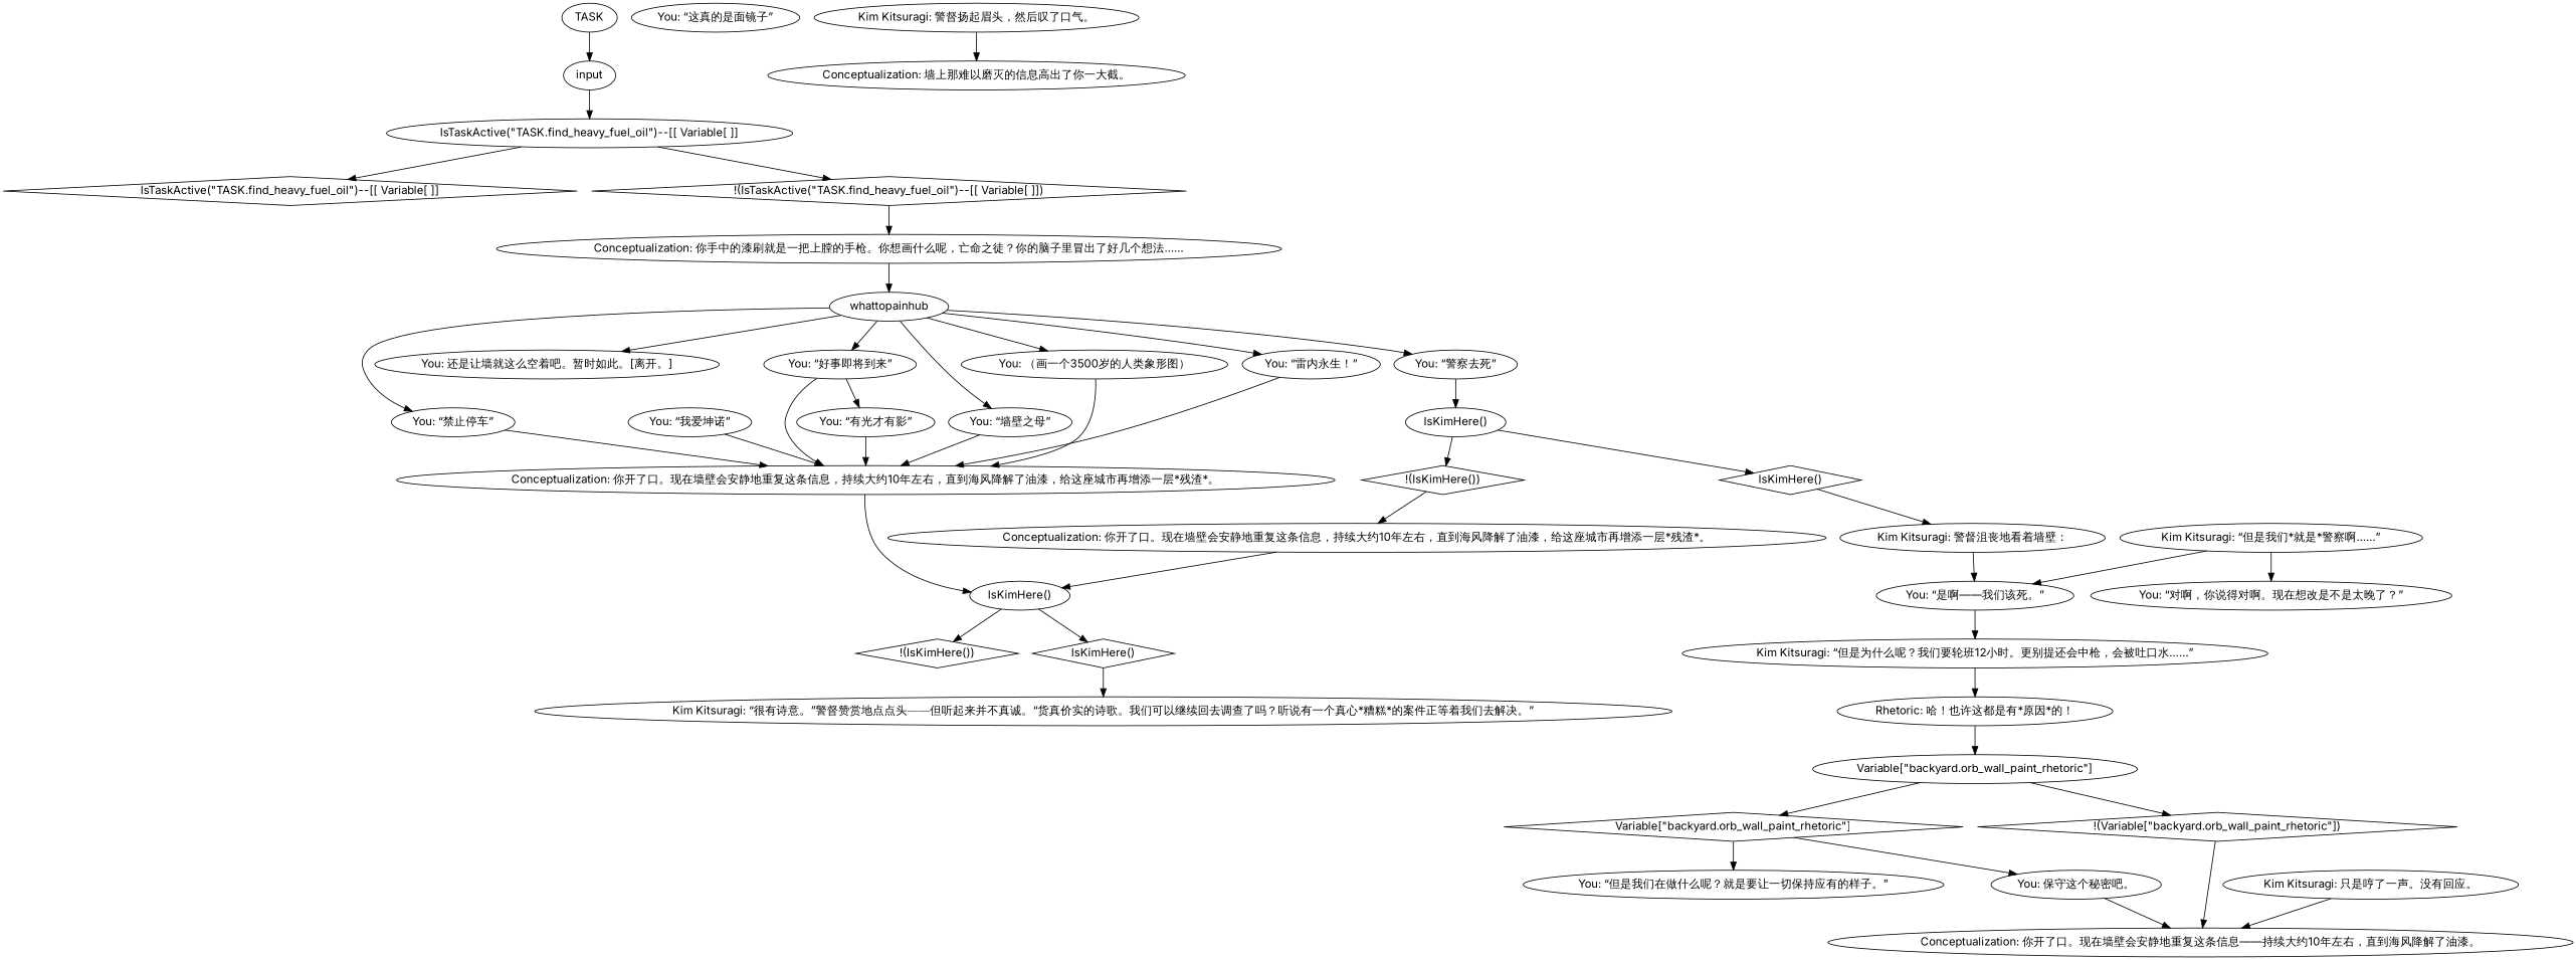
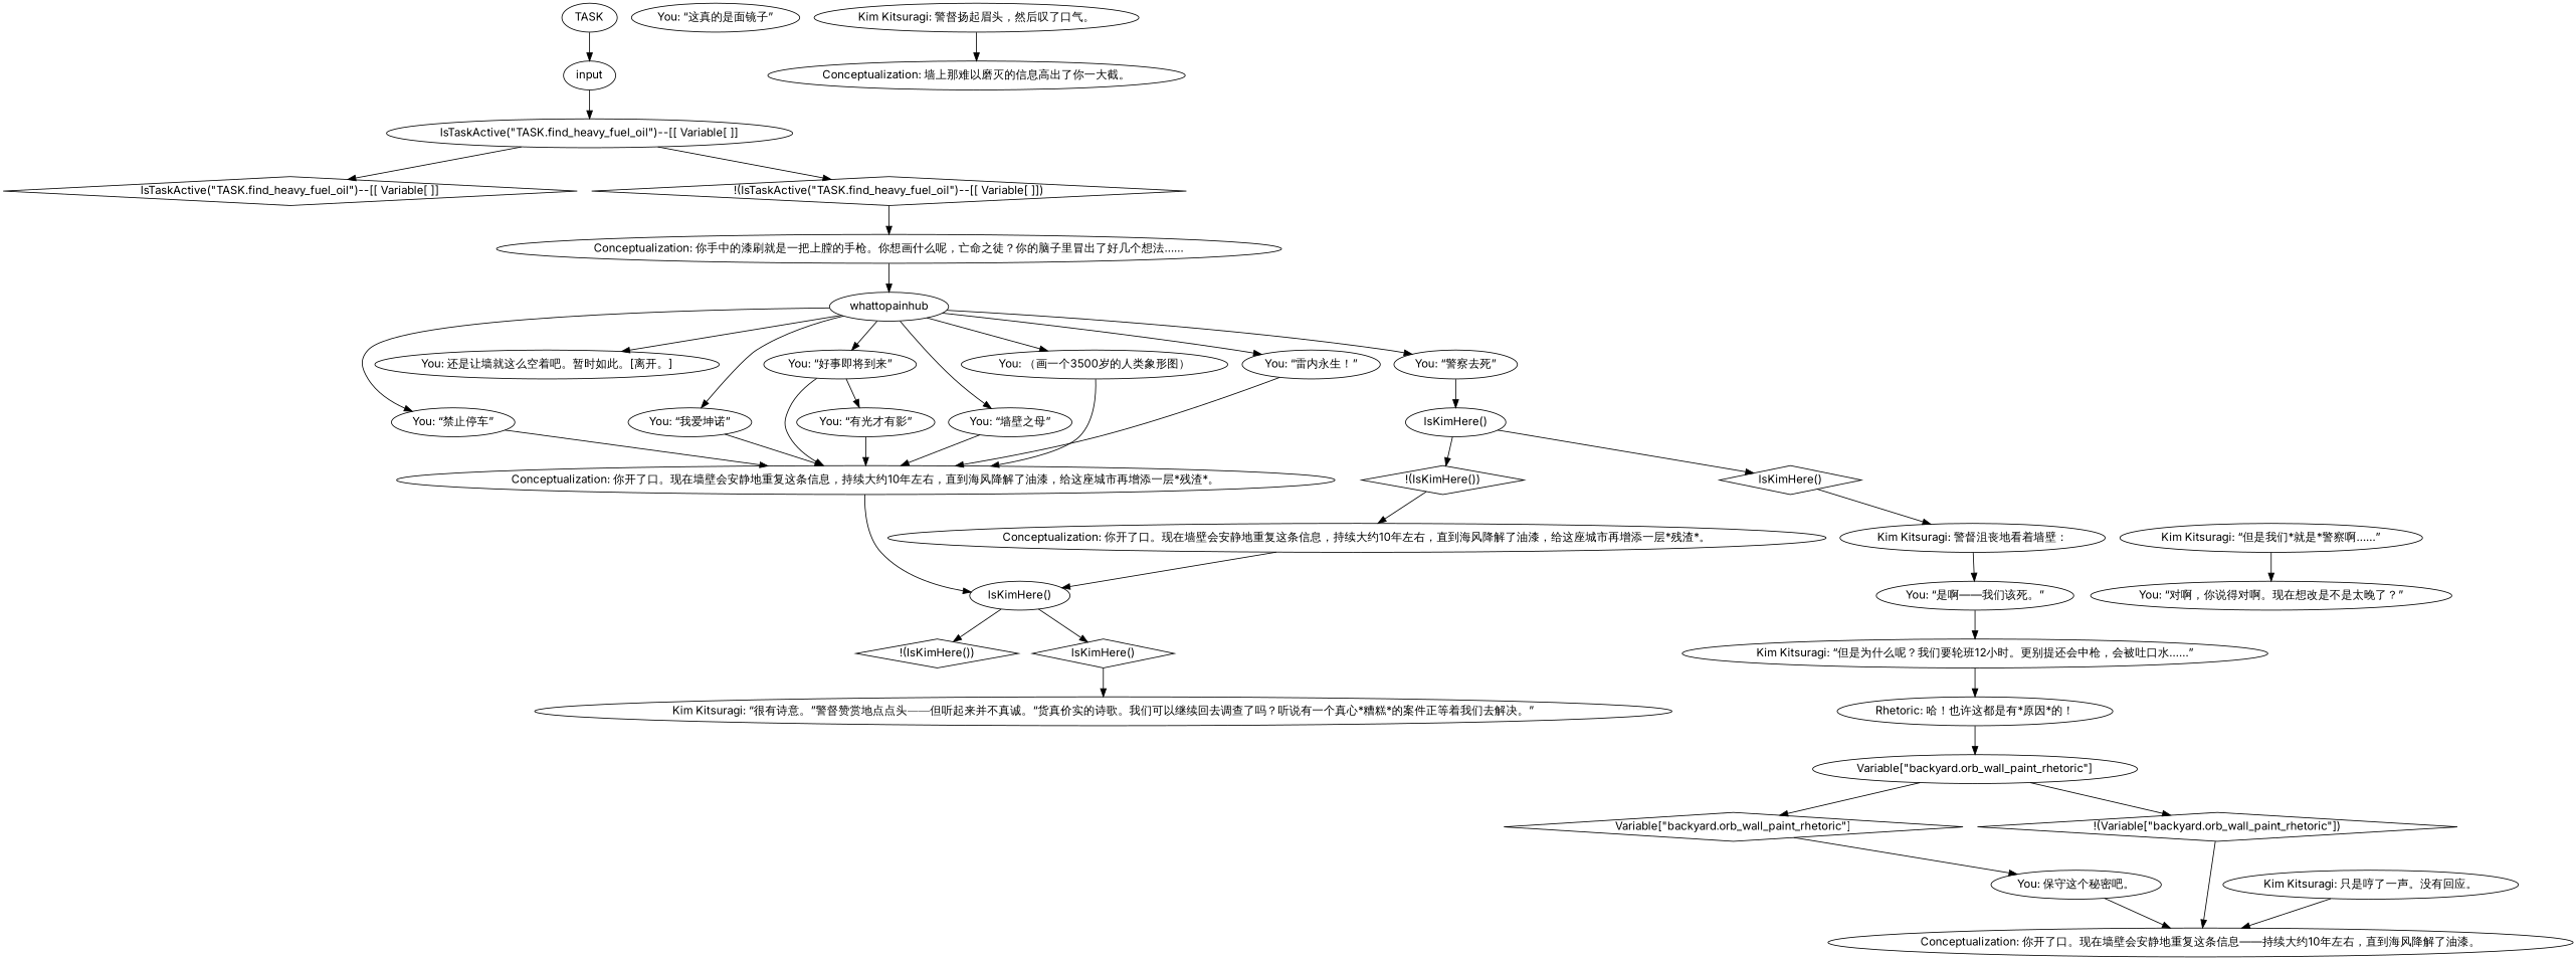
  digraph {
    fontname=Inter
    node [fontname=Inter]
    edge [fontname=Inter]
    n1 [label=TASK]
    n2 [label=input]
    n3 [label="IsTaskActive(\"TASK.find_heavy_fuel_oil\")--[[ Variable[ ]]"]
    n4 [label="IsTaskActive(\"TASK.find_heavy_fuel_oil\")--[[ Variable[ ]]" shape=diamond]
    n5 [label="!(IsTaskActive(\"TASK.find_heavy_fuel_oil\")--[[ Variable[ ]])" shape=diamond]
    n6 [label="Kim Kitsuragi: “但是为什么呢？我们要轮班12小时。更别提还会中枪，会被吐口水……”"]
    n7 [label="Rhetoric: 哈！也许这都是有*原因*的！"]
    n8 [label="Variable[\"backyard.orb_wall_paint_rhetoric\"]"]
    n9 [label="You: “这真的是面镜子”"]
    n10 [label="Kim Kitsuragi: 只是哼了一声。没有回应。"]
    n11 [label="Conceptualization: 你开了口。现在墙壁会安静地重复这条信息——持续大约10年左右，直到海风降解了油漆。"]
-   n12 [label="You: “但是我们在做什么呢？就是要让一切保持应有的样子。”"]
    n13 [label="You: 保守这个秘密吧。"]
    n14 [label=whattopainhub]
    n15 [label="You: “禁止停车”"]
    n16 [label="You: 还是让墙就这么空着吧。暂时如此。[离开。]"]
    n17 [label="You: “我爱坤诺”"]
    n18 [label="You: “好事即将到来”"]
    n19 [label="You: “墙壁之母”"]
    n20 [label="You: （画一个3500岁的人类象形图）"]
    n21 [label="You: “雷内永生！”"]
    n22 [label="You: “警察去死”"]
    n23 [label="Conceptualization: 你开了口。现在墙壁会安静地重复这条信息，持续大约10年左右，直到海风降解了油漆，给这座城市再增添一层*残渣*。"]
    n24 [label="You: “有光才有影”"]
    n25 [label="IsKimHere()"]
    n26 [label="IsKimHere()" shape=diamond]
    n27 [label="!(IsKimHere())" shape=diamond]
    n28 [label="Kim Kitsuragi: 警督沮丧地看着墙壁："]
    n29 [label="Conceptualization: 你开了口。现在墙壁会安静地重复这条信息，持续大约10年左右，直到海风降解了油漆，给这座城市再增添一层*残渣*。"]
    n30 [label="You: “是啊——我们该死。”"]
    n31 [label="IsKimHere()"]
    n32 [label="Kim Kitsuragi: 警督扬起眉头，然后叹了口气。"]
    n33 [label="Conceptualization: 墙上那难以磨灭的信息高出了你一大截。"]
    n34 [label="IsKimHere()" shape=diamond]
    n35 [label="!(IsKimHere())" shape=diamond]
    n36 [label="Variable[\"backyard.orb_wall_paint_rhetoric\"]" shape=diamond]
    n37 [label="!(Variable[\"backyard.orb_wall_paint_rhetoric\"])" shape=diamond]
    n38 [label="Kim Kitsuragi: “很有诗意。”警督赞赏地点点头——但听起来并不真诚。“货真价实的诗歌。我们可以继续回去调查了吗？听说有一个真心*糟糕*的案件正等着我们去解决。”"]
    n39 [label="Kim Kitsuragi: “但是我们*就是*警察啊……”"]
    n40 [label="You: “对啊，你说得对啊。现在想改是不是太晚了？”"]
    n41 [label="Conceptualization: 你手中的漆刷就是一把上膛的手枪。你想画什么呢，亡命之徒？你的脑子里冒出了好几个想法……"]
    n1 -> n2
    n2 -> n3
    n3 -> n4
    n3 -> n5
    n5 -> n41
    n6 -> n7
    n7 -> n8
    n8 -> n36
    n8 -> n37
    n10 -> n11
    n13 -> n11
    n14 -> n15
    n14 -> n16
+   n14 -> n17
    n14 -> n18
    n14 -> n19
    n14 -> n20
    n14 -> n21
    n14 -> n22
    n15 -> n23
    n17 -> n23
    n18 -> n23
    n18 -> n24
    n19 -> n23
    n20 -> n23
    n21 -> n23
    n22 -> n25
    n23 -> n31
    n24 -> n23
    n25 -> n26
    n25 -> n27
    n26 -> n28
    n27 -> n29
    n28 -> n30
    n29 -> n31
    n30 -> n6
    n31 -> n34
    n31 -> n35
    n32 -> n33
    n34 -> n38
-   n36 -> n12
    n36 -> n13
    n37 -> n11
-   n39 -> n30
    n39 -> n40
    n41 -> n14
  }
